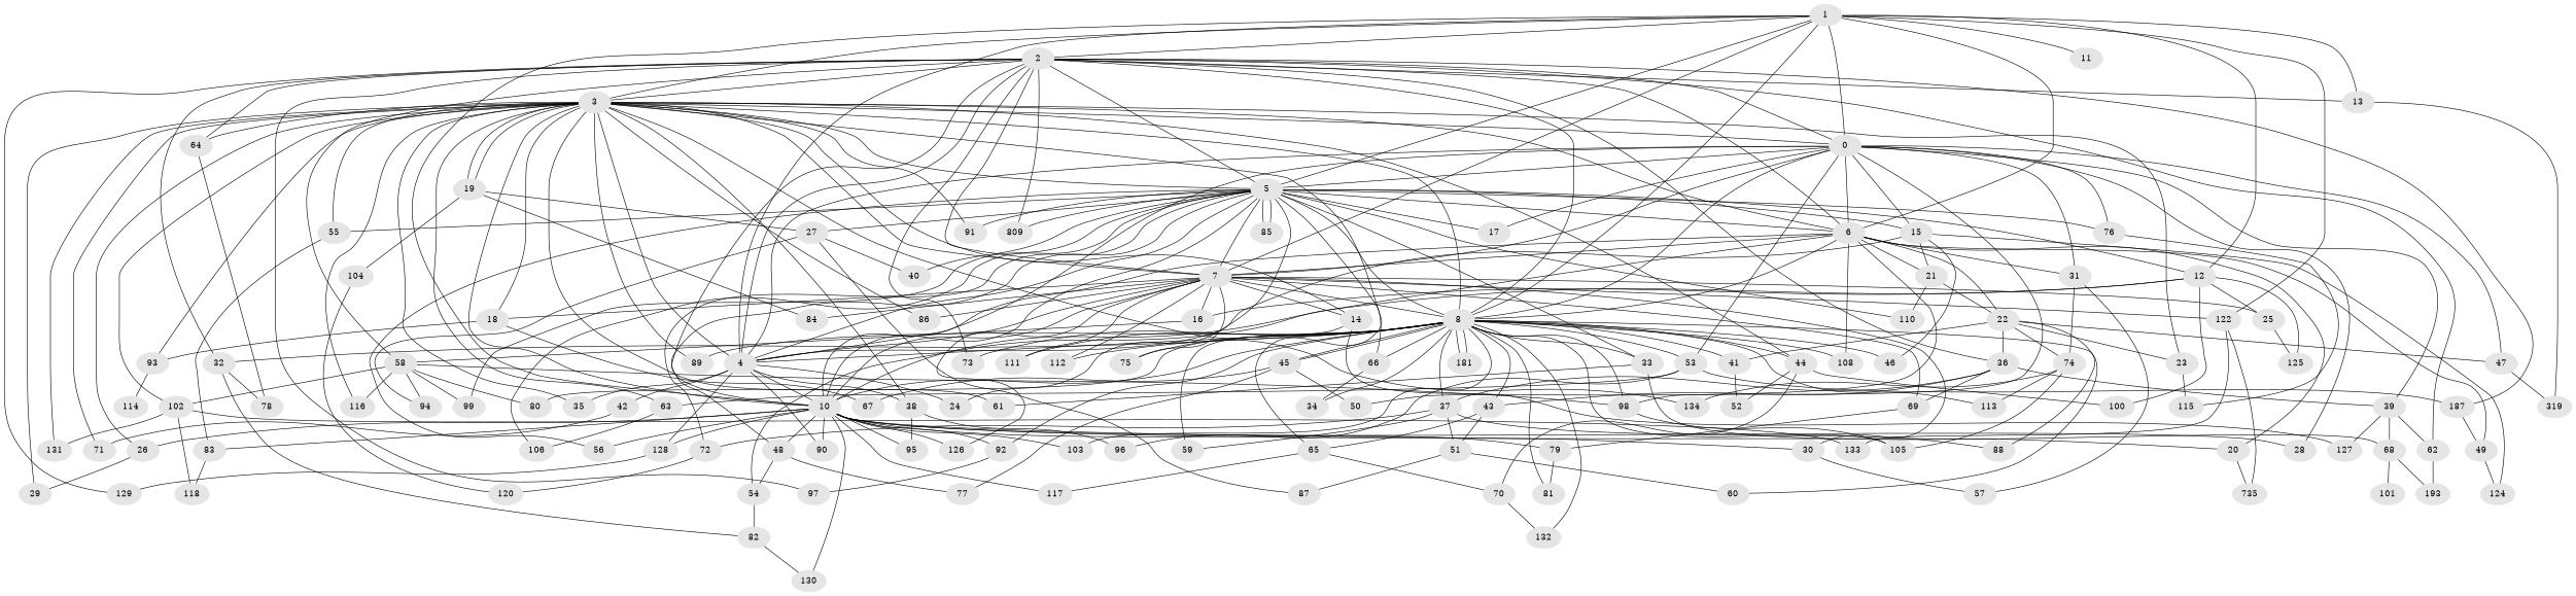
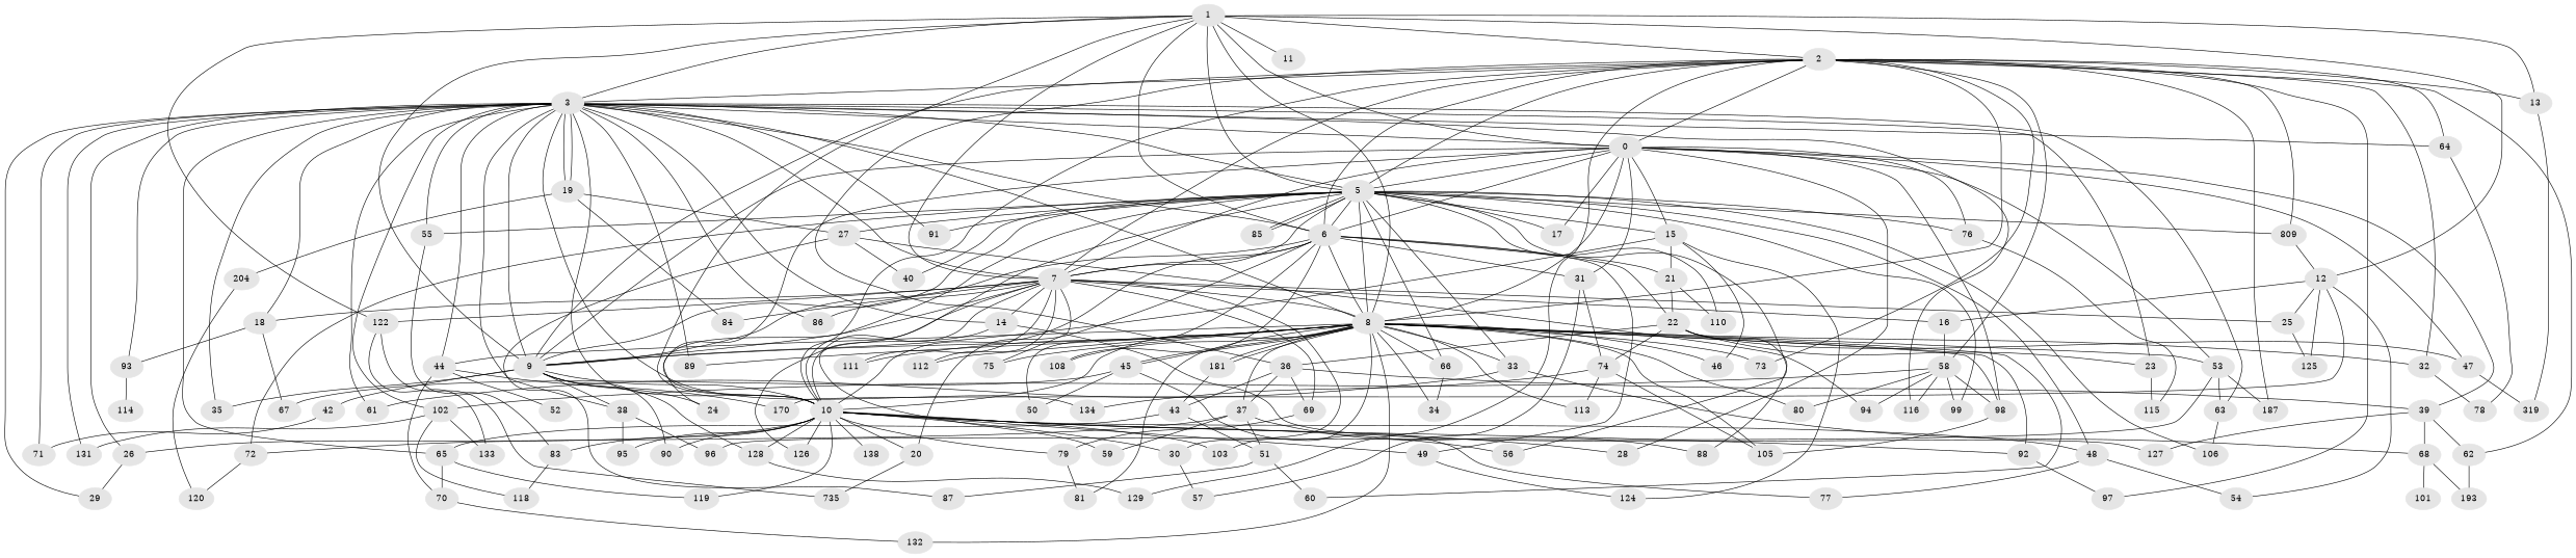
  graph {
    node [color=gray90 style=filled]
    1
    2
    3
    n4 [label=0]
    5
    6
    7
    8
-   9 [label=4]
+   9
    10
    11
    12
    13
    122
    32
    36
    58
    62
    64
    73
    97
    n22 [label=187]
    n23 [label=809]
    129
    14
    18
    19
    23
    26
    29
    35
    38
    44
    55
    61
    63
    65
    71
    86
    89
    91
    93
    102
    116
    131
    134
    15
    17
    28
    31
    39
    47
    53
    76
    98
    24
    27
    33
    40
    48
    56
    66
    72
    85
    99
    106
    110
    20
    21
    22
    49
    50
    108
    16
    25
    30
    69
    75
    84
    111
    112
    126
    34
    37
-   41
    43
    45
    46
    60
    80
    81
    92
    103
    105
    113
    n96 [label=181]
    132
    42
    90
    128
    79
    83
    95
-   117
-   130
+   117 [label=119]
+   130 [label=138]
    54
-   100
+   100 [label=170]
    125
    n109 [label=319]
    n110 [label=735]
    133
    78
-   82
    94
    n115 [label=193]
    59
    127
    67
-   104
+   104 [label=204]
    115
    96
    52
    70
    114
    118
    124
    74
    57
    68
    87
    77
    120
    88
    51
    101
    1 -- 2
    1 -- 3
    1 -- n4
    1 -- 5
    1 -- 6
    1 -- 7
    1 -- 8
    1 -- 9
    1 -- 10
    1 -- 11
    1 -- 12
    1 -- 13
    1 -- 122
    2 -- 3
    2 -- n4
    2 -- 5
    2 -- 6
    2 -- 7
    2 -- 8
    2 -- 9
    2 -- 10
    2 -- 13
    2 -- 32
    2 -- 36
    2 -- 58
    2 -- 62
    2 -- 64
    2 -- 73
    2 -- 97
    2 -- n22
    2 -- n23
    2 -- 129
    3 -- n4
    3 -- 5
    3 -- 6
    3 -- 7
    3 -- 8
    3 -- 9
    3 -- 10
    3 -- 64
    3 -- 14
    3 -- 18
    3 -- 19
    3 -- 19
    3 -- 23
    3 -- 26
    3 -- 29
    3 -- 35
    3 -- 38
    3 -- 44
    3 -- 55
    3 -- 61
    3 -- 63
    3 -- 65
    3 -- 71
    3 -- 86
    3 -- 89
    3 -- 91
    3 -- 93
    3 -- 102
    3 -- 116
    3 -- 131
    3 -- 134
    n4 -- 5
    n4 -- 6
    n4 -- 7
    n4 -- 8
    n4 -- 9
    n4 -- 10
    n4 -- 15
    n4 -- 17
    n4 -- 28
    n4 -- 31
    n4 -- 39
    n4 -- 47
    n4 -- 53
    n4 -- 76
    n4 -- 98
    5 -- 6
    5 -- 7
    5 -- 8
    5 -- 9
    5 -- 10
-   5 -- 12
+   n23 -- 12
    5 -- n23
    5 -- 55
    5 -- 91
    5 -- 15
    5 -- 17
    5 -- 76
    5 -- 24
    5 -- 27
    5 -- 33
    5 -- 40
    5 -- 48
    5 -- 56
    5 -- 66
    5 -- 72
    5 -- 85
    5 -- 85
    5 -- 99
    5 -- 106
    5 -- 110
    6 -- 7
    6 -- 8
    6 -- 9
    6 -- 10
    6 -- 31
    6 -- 20
    6 -- 21
    6 -- 22
    6 -- 49
    6 -- 50
    6 -- 108
    7 -- 8
    7 -- 9
    7 -- 10
    7 -- 122
    7 -- 14
    7 -- 18
    7 -- 86
    7 -- 16
    7 -- 25
    7 -- 30
    7 -- 69
    7 -- 75
    7 -- 84
    7 -- 111
    7 -- 112
    7 -- 126
    8 -- 9
    8 -- 10
    8 -- 32
    8 -- 73
    8 -- 44
    8 -- 89
    8 -- 53
    8 -- 98
    8 -- 33
    8 -- 66
    8 -- 108
    8 -- 75
    8 -- 111
    8 -- 112
    8 -- 34
    8 -- 37
-   8 -- 41
-   8 -- 43
+   n96 -- 43
    8 -- 45
    8 -- 45
    8 -- 46
    8 -- 60
    8 -- 80
    8 -- 81
    8 -- 92
    8 -- 103
    8 -- 105
    8 -- 113
    8 -- n96
    8 -- n96
    8 -- 132
    9 -- 10
    9 -- 35
    9 -- 38
    9 -- 24
    9 -- 42
    9 -- 90
    9 -- 128
    10 -- 26
    10 -- 28
    10 -- 48
    10 -- 56
    10 -- 20
-   n22 -- 49
+   10 -- 49
    10 -- 30
    10 -- 126
    10 -- 92
    10 -- 103
    10 -- 90
    10 -- 128
    10 -- 79
    10 -- 83
    10 -- 95
    10 -- 117
    10 -- 130
    12 -- 16
    12 -- 25
    12 -- 54
    12 -- 100
    12 -- 125
    13 -- n109
    122 -- n110
    122 -- 133
    32 -- 78
-   32 -- 82
    36 -- 39
    36 -- 69
    36 -- 37
    36 -- 43
    58 -- 102
    58 -- 116
    58 -- 98
    58 -- 99
    58 -- 80
    58 -- 94
    62 -- n115
    64 -- 78
    14 -- 59
    14 -- 127
    18 -- 93
    18 -- 67
    19 -- 27
    19 -- 84
    19 -- 104
    23 -- 115
    26 -- 29
    38 -- 95
    38 -- 96
    44 -- 100
    44 -- 52
    44 -- 70
    55 -- 83
    63 -- 106
    65 -- 117
    65 -- 70
    93 -- 114
    102 -- 131
    102 -- 133
    102 -- 118
    15 -- 9
    15 -- 21
    15 -- 46
    15 -- 124
    31 -- 74
    31 -- 57
    39 -- 62
    39 -- 127
    39 -- 68
    47 -- n109
    53 -- n22
    53 -- 63
    53 -- 96
    76 -- 115
    98 -- 105
    27 -- 40
    27 -- 94
    27 -- 87
    33 -- 61
    33 -- 68
    48 -- 54
    48 -- 77
    66 -- 34
    72 -- 120
    20 -- n110
    21 -- 110
    21 -- 22
    22 -- 36
    22 -- 23
    22 -- 47
-   22 -- 41
    22 -- 74
    22 -- 88
    49 -- 124
    16 -- 58
    25 -- 125
    30 -- 57
    69 -- 79
    37 -- 72
    37 -- 59
    37 -- 88
    37 -- 51
-   41 -- 52
    43 -- 65
    43 -- 51
    45 -- 50
    45 -- 67
    45 -- 77
    92 -- 97
    42 -- 71
    128 -- 129
    79 -- 81
    83 -- 118
-   54 -- 82
-   82 -- 130
    104 -- 120
    70 -- 132
    74 -- 134
    74 -- 105
    74 -- 113
    68 -- n115
    68 -- 101
    51 -- 60
    51 -- 87
  }
